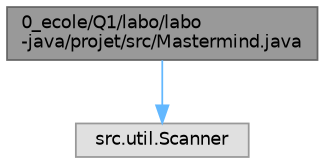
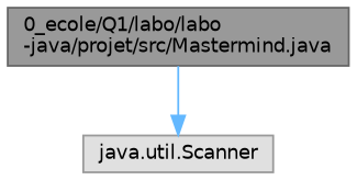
  digraph {
    node [fontname=Helvetica fontsize=10 shape=box style=filled]
    n1 [color=gray40 fillcolor=grey60 fontcolor=black height=0.2 label="0_ecole/Q1/labo/labo\l-java/projet/src/Mastermind.java" width=0.4]
-   n2 [color=grey60 fillcolor="#E0E0E0" height=0.2 label="src.util.Scanner" width=0.4]
+   n2 [color=grey60 fillcolor="#E0E0E0" height=0.2 label="java.util.Scanner" width=0.4]
    n1 -> n2 [color=steelblue1 fontname=Helvetica fontsize=10 labelfontname=Helvetica labelfontsize=10 style=solid]
  }
